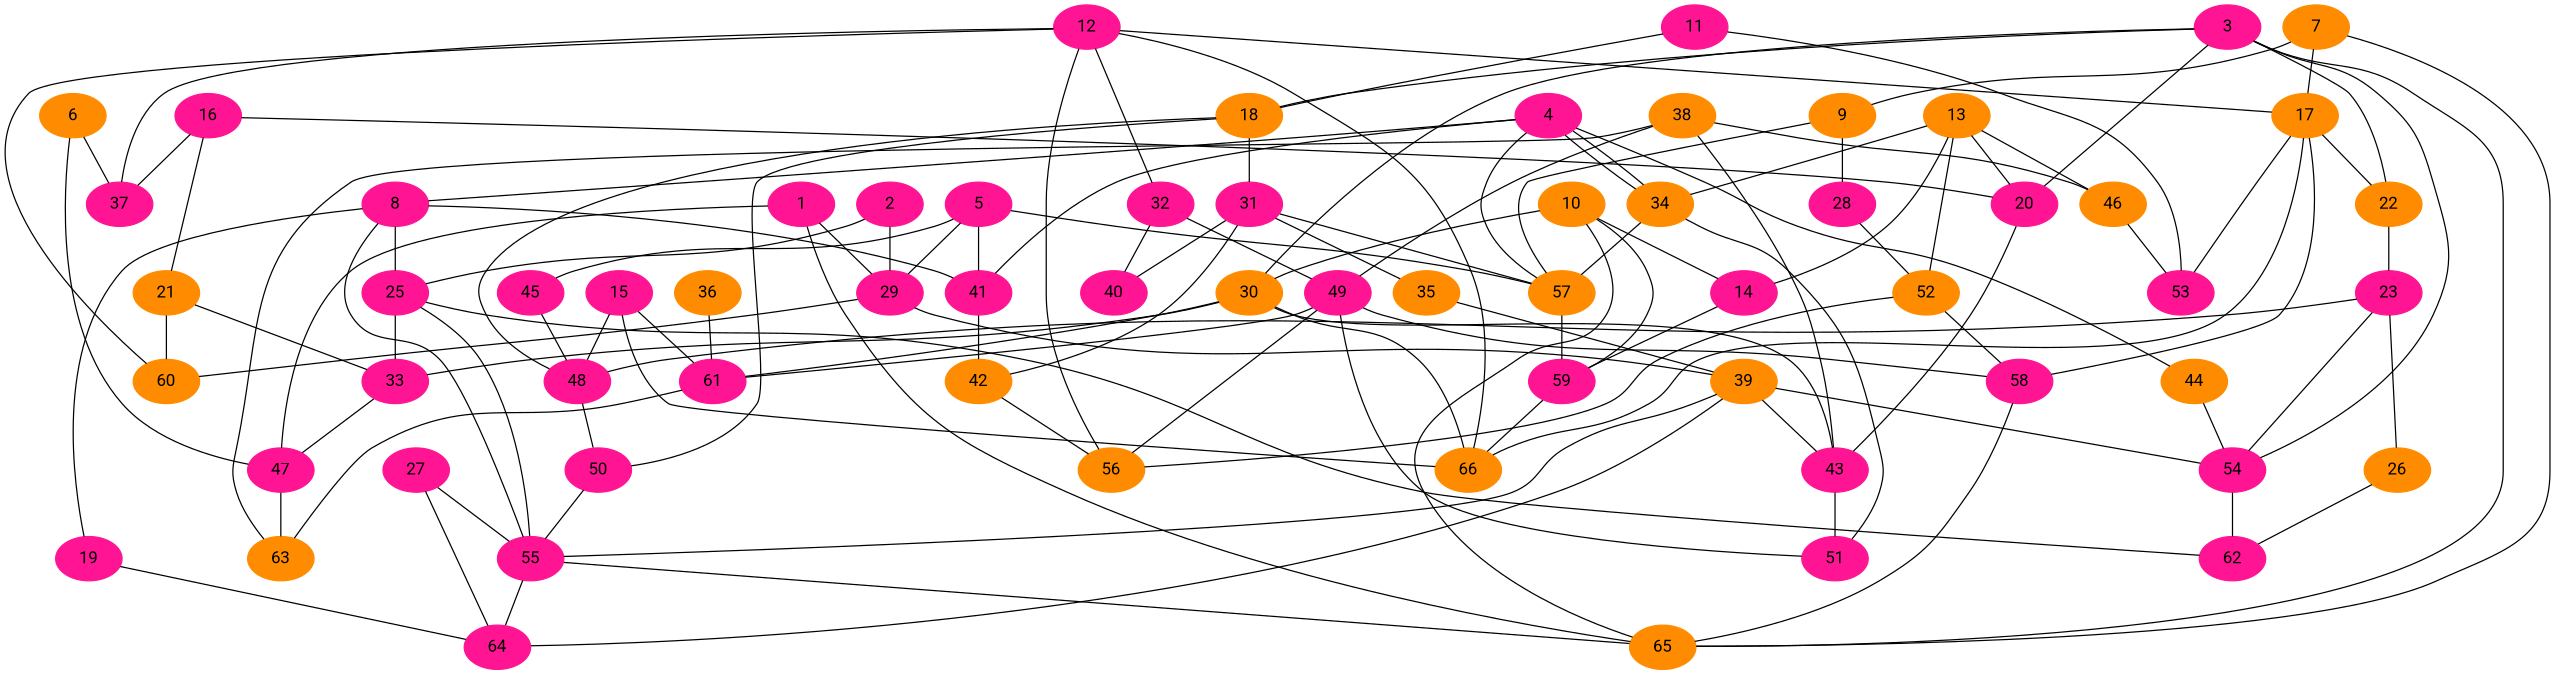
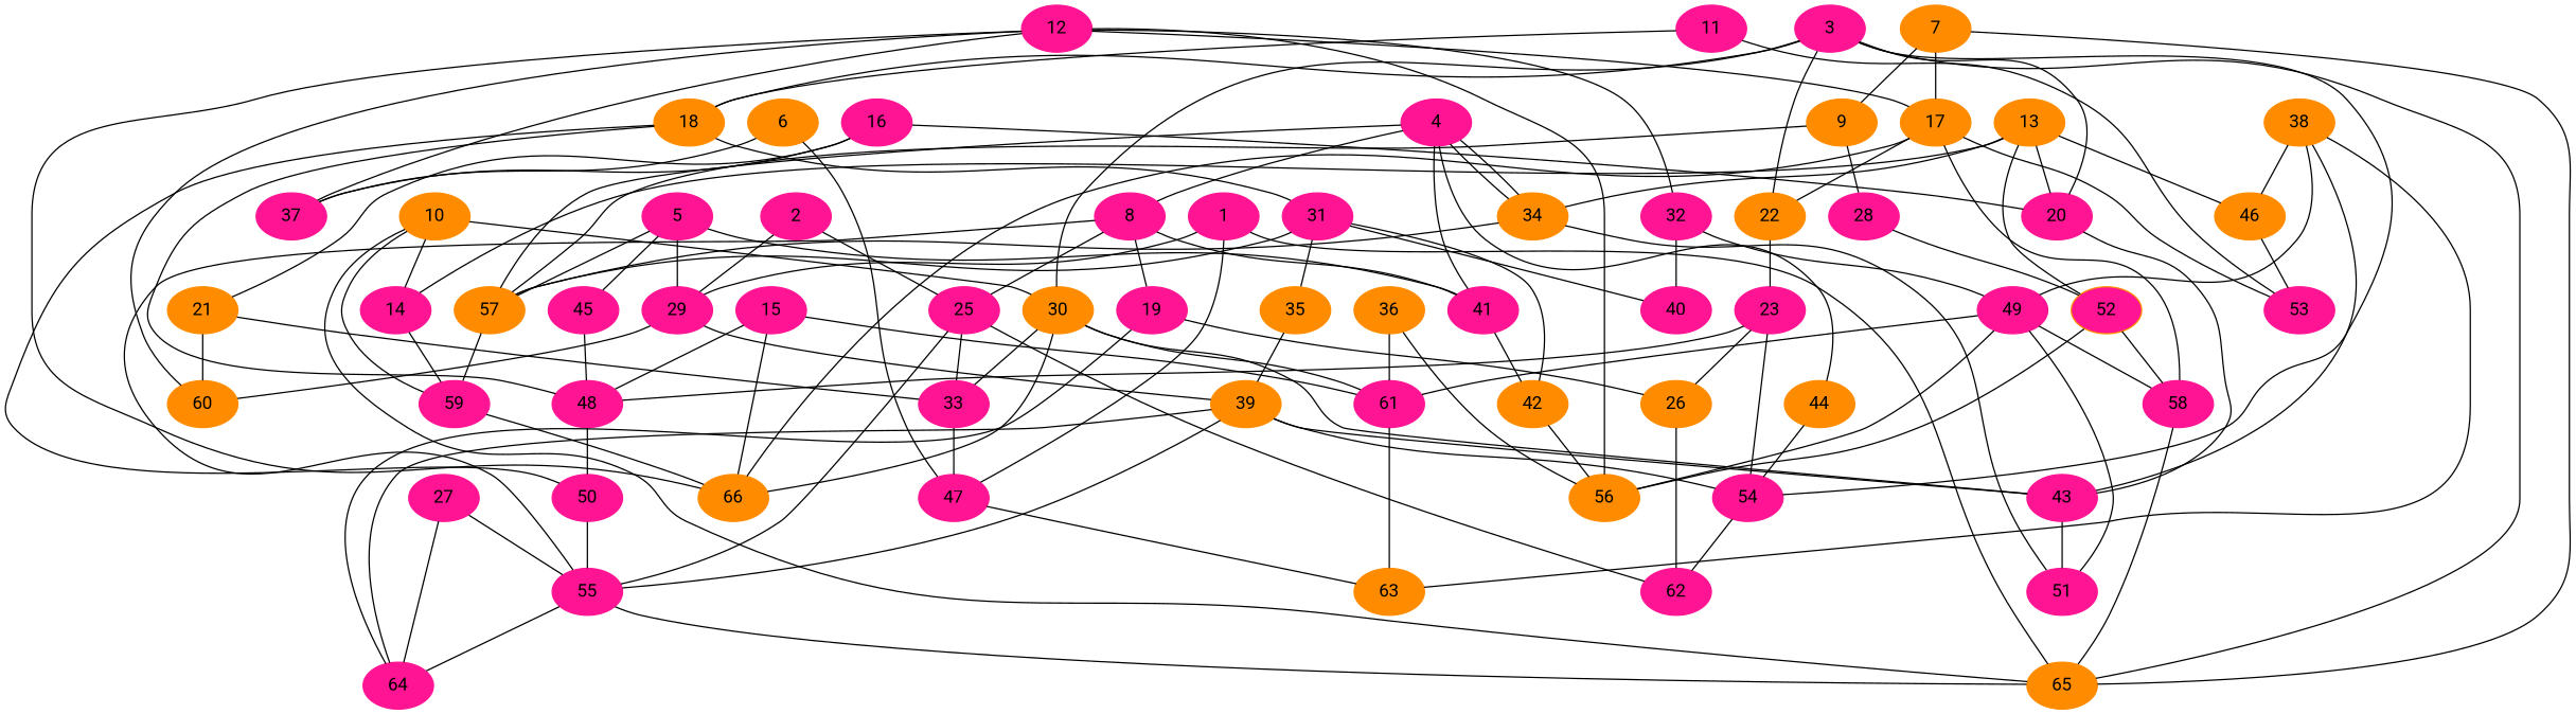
  graph {
    fontname=Roboto
    node [color=deeppink fontname=Roboto style=filled]
    edge [fontname=Roboto]
    1
    29
    47
    65 [color=darkorange]
    60 [color=darkorange]
    39 [color=darkorange]
    63 [color=darkorange]
    2
    25
    55
    33
    62
    3
    18 [color=darkorange]
    20
    22 [color=darkorange]
    30 [color=darkorange]
    54
    48
    31
    50
    43
    23
    66 [color=darkorange]
    61
    4
    8
    34 [color=darkorange]
    41
    44 [color=darkorange]
    57 [color=darkorange]
    19
    51
    42 [color=darkorange]
    59
    5
    45
    6 [color=darkorange]
    37
    7 [color=darkorange]
    9 [color=darkorange]
    17 [color=darkorange]
    28
    53
    58
    26 [color=darkorange]
    64
-   52 [color=darkorange]
+   52 [color=darkorange fillcolor=deeppink]
    10 [color=darkorange]
    14
    11
    12
    32
    56 [color=darkorange]
    40
    49
    13 [color=darkorange]
    46 [color=darkorange]
    15
    16
    21 [color=darkorange]
    35 [color=darkorange]
    27
    36 [color=darkorange]
    38 [color=darkorange]
    1 -- 29
    1 -- 47
    1 -- 65
    29 -- 60
    29 -- 39
    47 -- 63
    39 -- 55
    39 -- 54
    39 -- 43
    39 -- 64
    2 -- 29
    2 -- 25
    25 -- 55
    25 -- 33
    25 -- 62
    55 -- 65
    55 -- 64
    33 -- 47
    3 -- 65
    3 -- 18
    3 -- 20
    3 -- 22
    3 -- 30
    3 -- 54
    18 -- 48
    18 -- 31
    18 -- 50
    20 -- 43
    22 -- 23
    30 -- 33
    30 -- 43
    30 -- 66
    30 -- 61
    54 -- 62
    48 -- 50
    31 -- 57
    31 -- 42
    31 -- 40
    31 -- 35
    50 -- 55
    43 -- 51
    23 -- 54
    23 -- 48
    23 -- 26
    61 -- 63
    4 -- 8
    4 -- 34
    4 -- 34
    4 -- 41
    4 -- 44
    4 -- 57
    8 -- 25
    8 -- 55
    8 -- 41
    8 -- 19
    34 -- 57
    34 -- 51
    41 -- 42
    44 -- 54
    57 -- 59
+   19 -- 26
    19 -- 64
    42 -- 56
    59 -- 66
    5 -- 29
    5 -- 41
    5 -- 57
    5 -- 45
    45 -- 48
    6 -- 47
    6 -- 37
    7 -- 65
    7 -- 9
    7 -- 17
    9 -- 57
    9 -- 28
    17 -- 22
    17 -- 66
    17 -- 53
    17 -- 58
    28 -- 52
    58 -- 65
    26 -- 62
    52 -- 58
    52 -- 56
    10 -- 65
    10 -- 30
    10 -- 59
    10 -- 14
    14 -- 59
    11 -- 18
    11 -- 53
    12 -- 60
    12 -- 66
    12 -- 37
    12 -- 17
    12 -- 32
    12 -- 56
    32 -- 40
    32 -- 49
    49 -- 61
    49 -- 51
    49 -- 58
    49 -- 56
    13 -- 20
    13 -- 34
    13 -- 52
    13 -- 14
    13 -- 46
    46 -- 53
    15 -- 48
    15 -- 66
    15 -- 61
    16 -- 20
    16 -- 37
    16 -- 21
    21 -- 60
    21 -- 33
    35 -- 39
    27 -- 55
    27 -- 64
    36 -- 61
+   36 -- 56
    38 -- 63
    38 -- 43
    38 -- 49
    38 -- 46
  }
